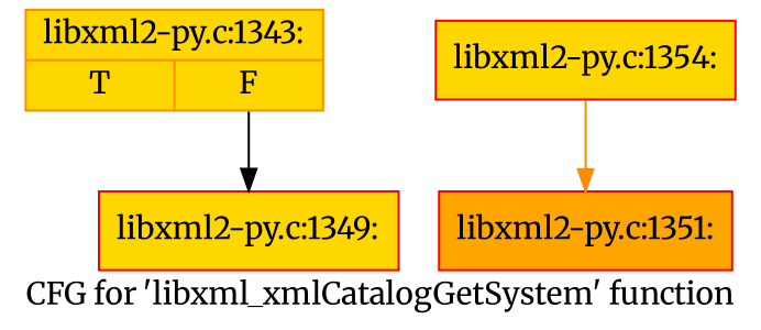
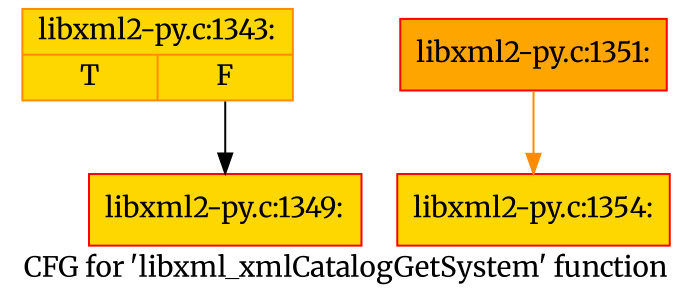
  digraph {
    fontname=Merriweather
    label="CFG for 'libxml_xmlCatalogGetSystem' function"
    node [color=red fillcolor=gold fontname=Merriweather shape=record style=filled]
    edge [fontname=Merriweather]
    n1 [color=darkorange label="{libxml2-py.c:1343:|{<s0>T|<s1>F}}"]
    n2 [label="{libxml2-py.c:1349:}"]
    n3 [fillcolor=orange label="{libxml2-py.c:1351:}"]
    n4 [label="{libxml2-py.c:1354:}"]
    n1 -> n2 [color=black tailport=s1]
-   n4 -> n3 [color=darkorange]
+   n3 -> n4 [color=darkorange]
  }
